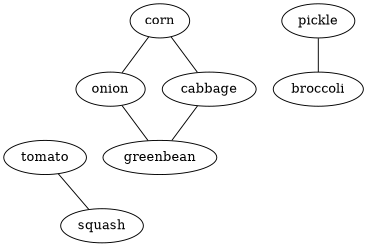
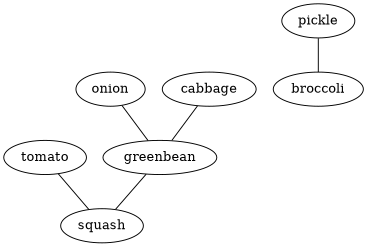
  strict graph {
    edge [weight=1]
    tomato
    squash
-   corn
    onion
    cabbage
    greenbean
    pickle
    broccoli
    tomato -- squash
-   corn -- onion
-   corn -- cabbage
    onion -- greenbean
    cabbage -- greenbean
+   greenbean -- squash
    pickle -- broccoli
  }
